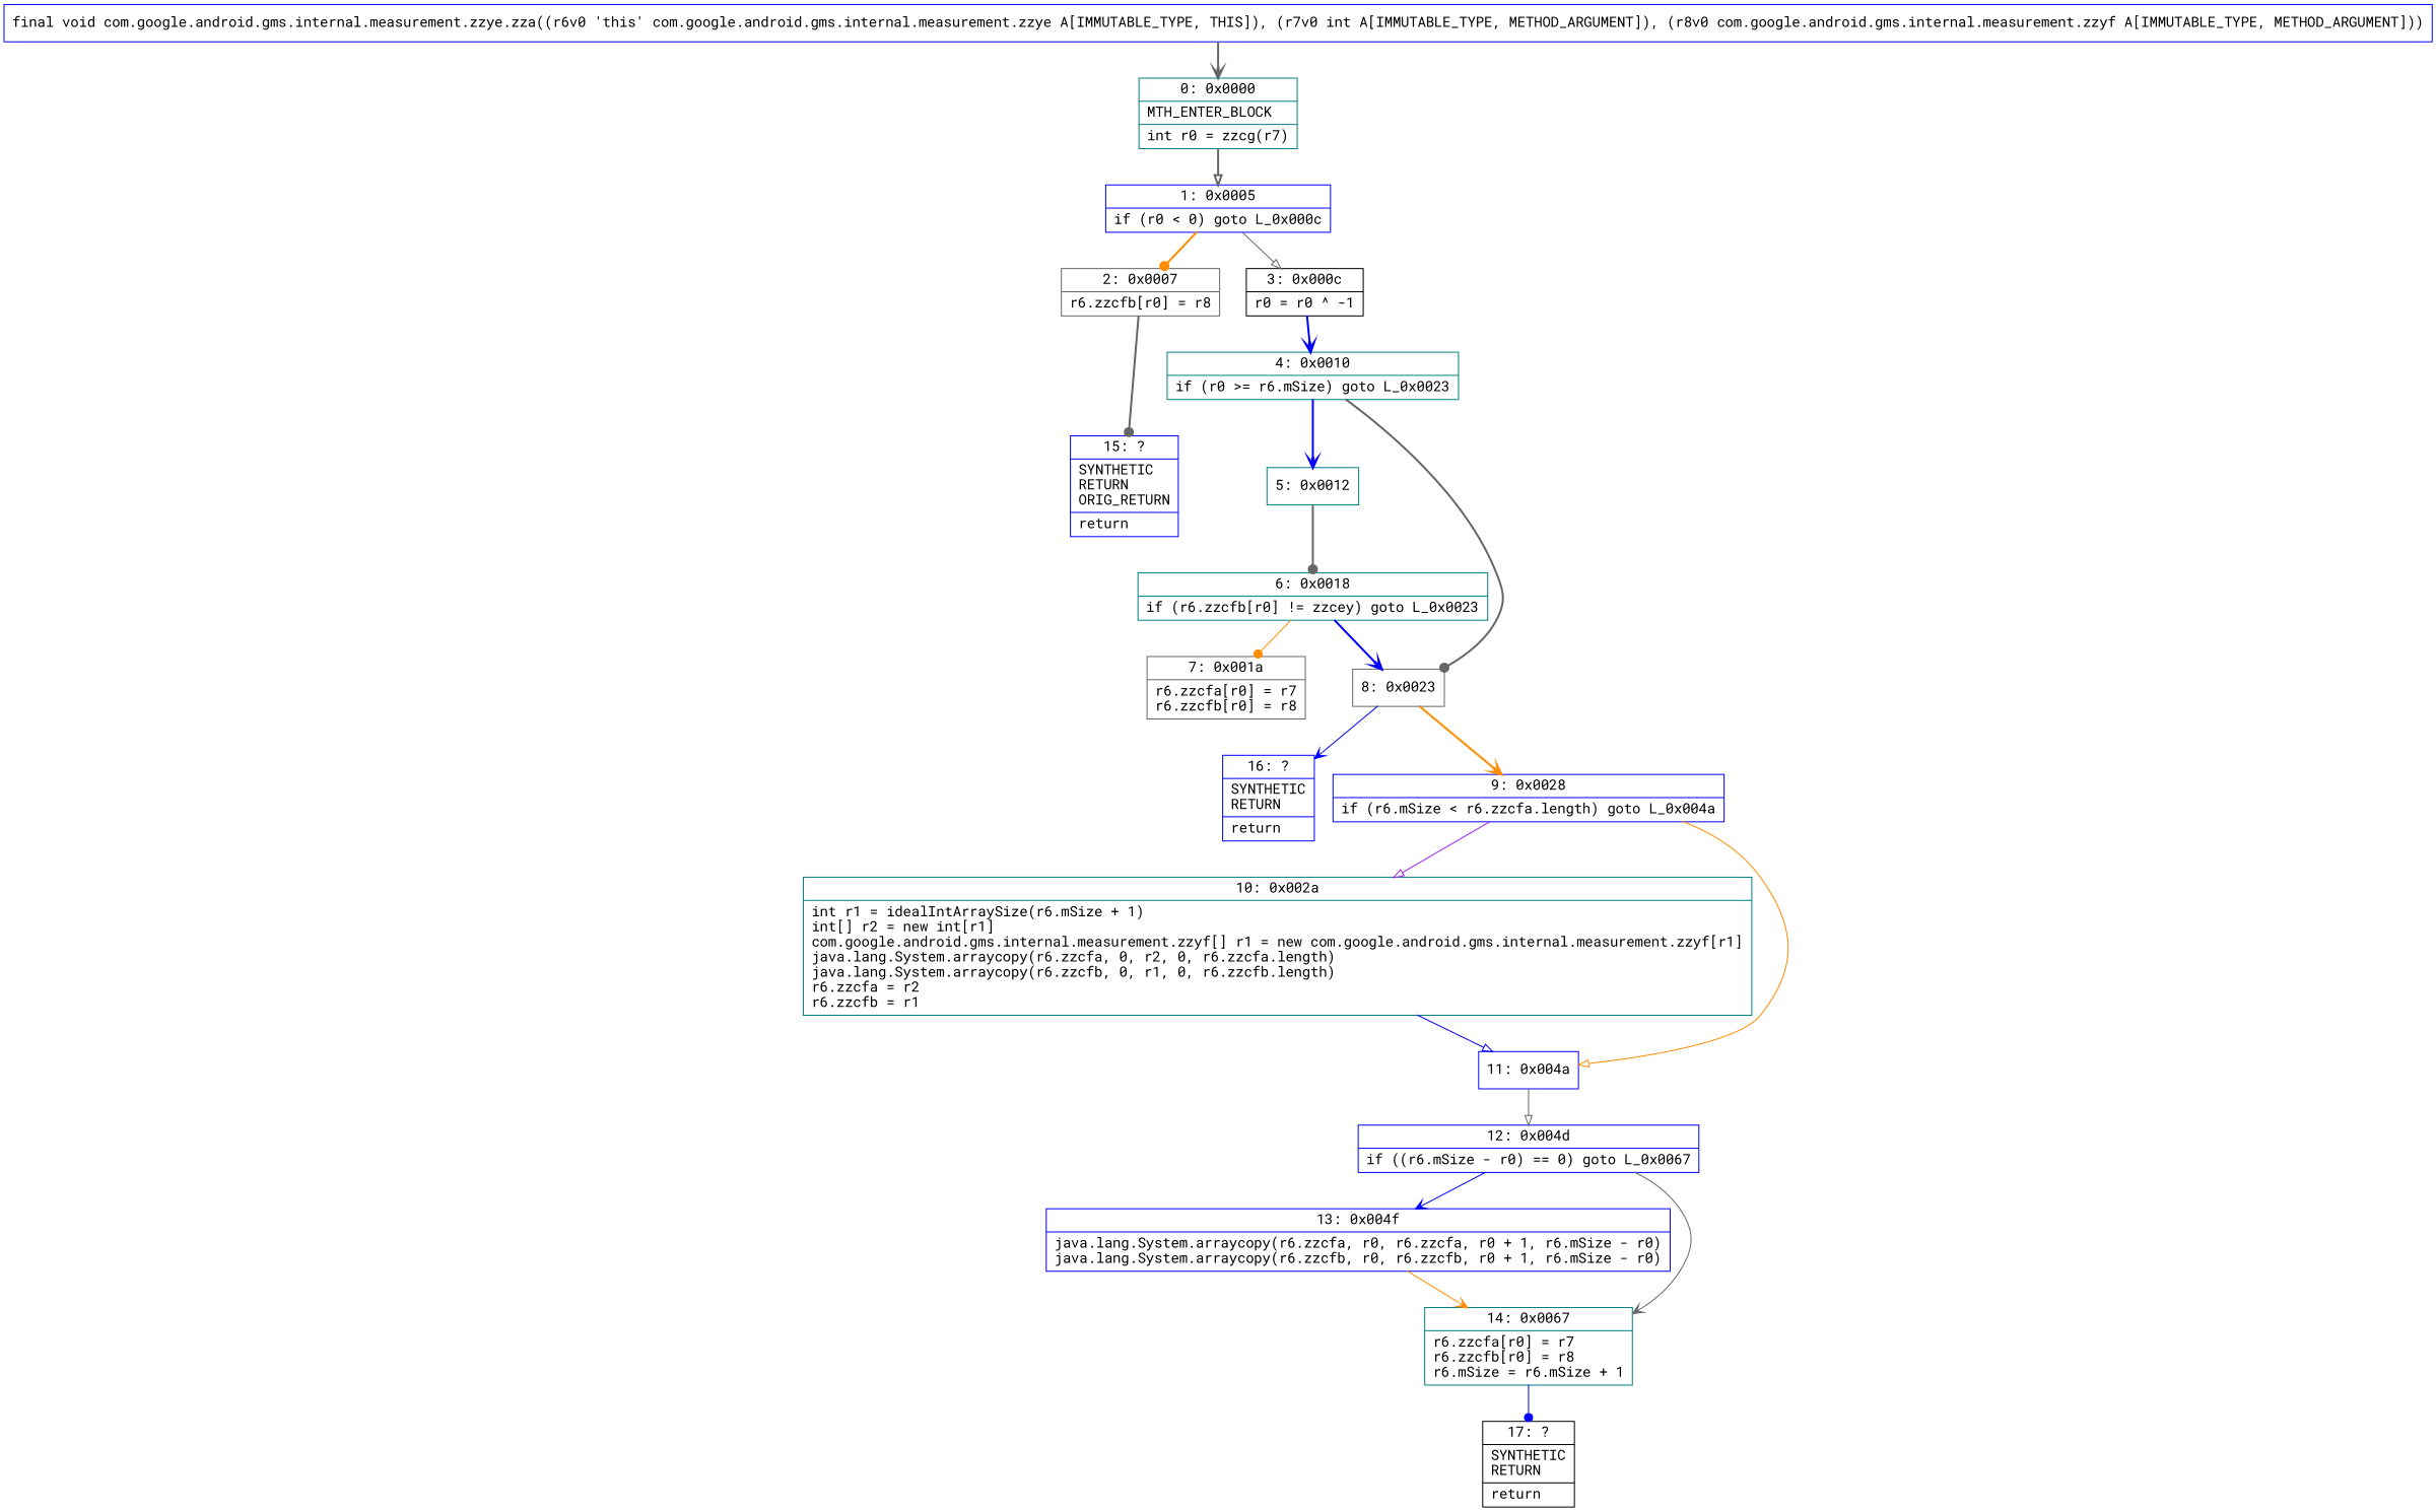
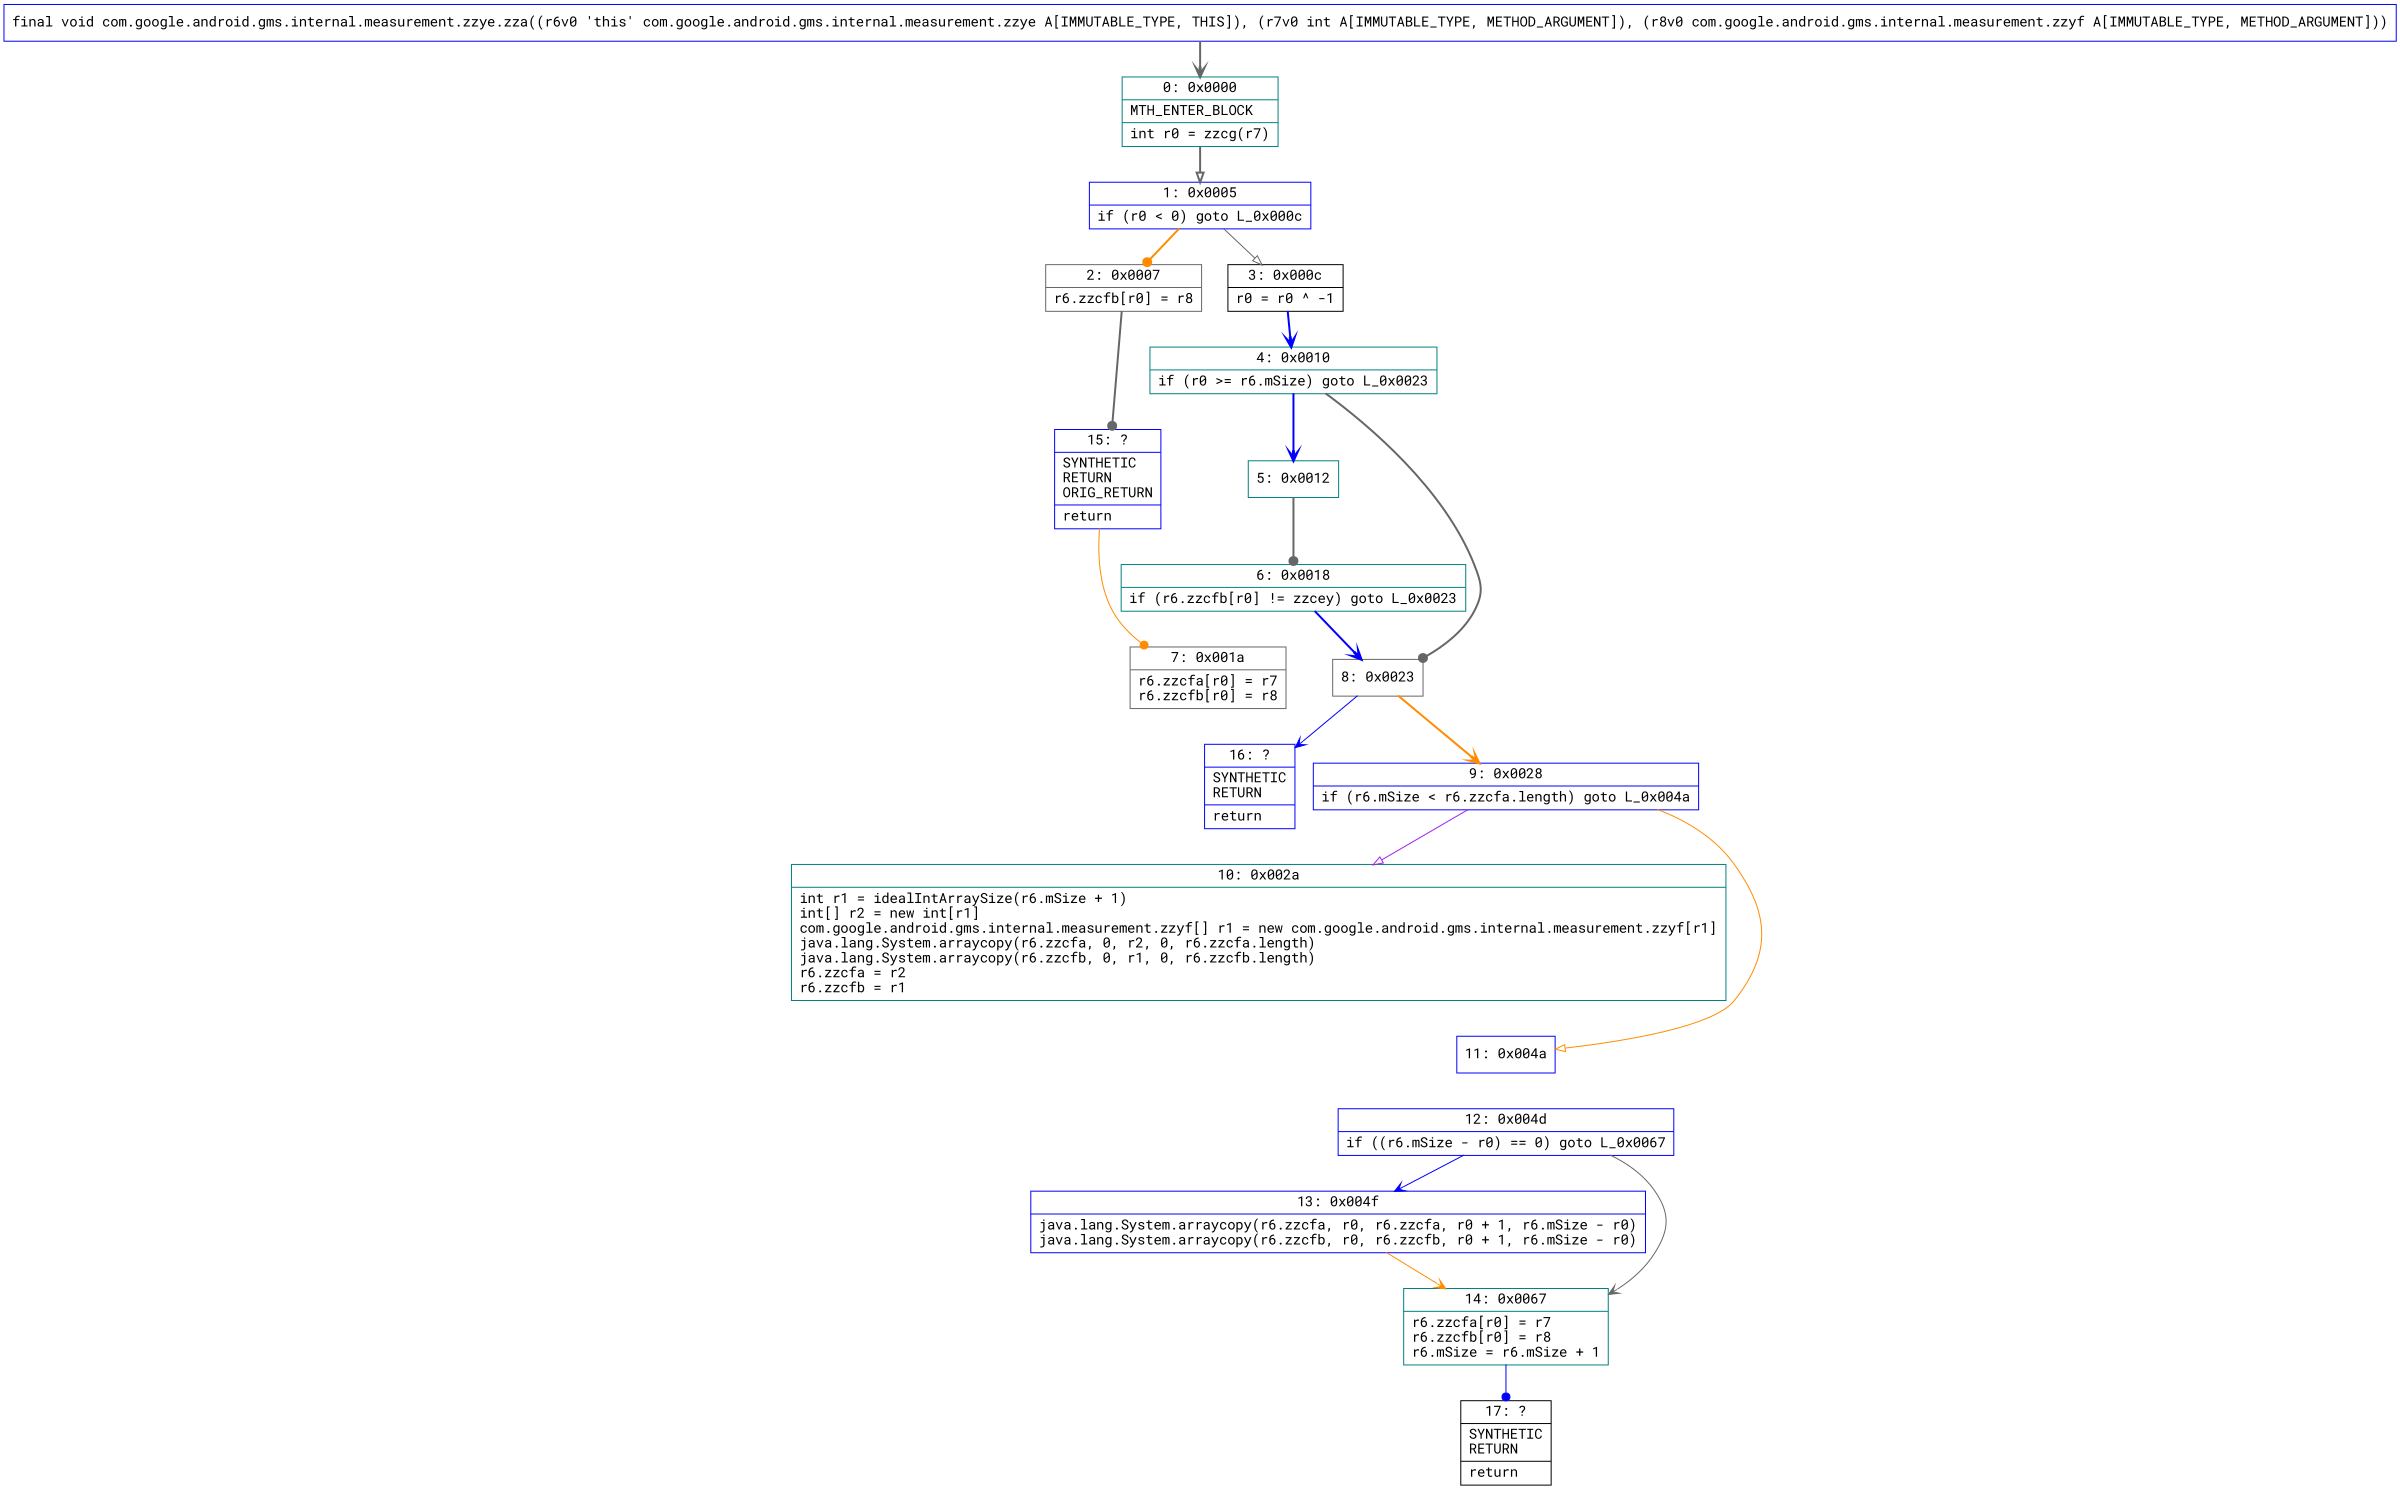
  digraph {
    fontname="Roboto Mono"
    node [color=blue fontname="Roboto Mono" shape=record]
    edge [arrowhead=vee color=gray40 fontname="Roboto Mono" style=solid]
    n1 [color=teal label="{0\:\ 0x0000|MTH_ENTER_BLOCK\l|int r0 = zzcg(r7)\l}"]
    n2 [label="{1\:\ 0x0005|if (r0 \< 0) goto L_0x000c\l}"]
    n3 [color=gray40 label="{2\:\ 0x0007|r6.zzcfb[r0] = r8\l}"]
    n4 [color=black label="{3\:\ 0x000c|r0 = r0 ^ \-1\l}"]
    n5 [label="{15\:\ ?|SYNTHETIC\lRETURN\lORIG_RETURN\l|return\l}"]
    n6 [color=teal label="{4\:\ 0x0010|if (r0 \>= r6.mSize) goto L_0x0023\l}"]
    n7 [color=teal label="{5\:\ 0x0012}"]
    n8 [color=gray40 label="{8\:\ 0x0023}"]
    n9 [color=teal label="{6\:\ 0x0018|if (r6.zzcfb[r0] != zzcey) goto L_0x0023\l}"]
    n10 [label="{16\:\ ?|SYNTHETIC\lRETURN\l|return\l}"]
    n11 [label="{9\:\ 0x0028|if (r6.mSize \< r6.zzcfa.length) goto L_0x004a\l}"]
    n12 [color=gray40 label="{7\:\ 0x001a|r6.zzcfa[r0] = r7\lr6.zzcfb[r0] = r8\l}"]
    n13 [color=teal label="{10\:\ 0x002a|int r1 = idealIntArraySize(r6.mSize + 1)\lint[] r2 = new int[r1]\lcom.google.android.gms.internal.measurement.zzyf[] r1 = new com.google.android.gms.internal.measurement.zzyf[r1]\ljava.lang.System.arraycopy(r6.zzcfa, 0, r2, 0, r6.zzcfa.length)\ljava.lang.System.arraycopy(r6.zzcfb, 0, r1, 0, r6.zzcfb.length)\lr6.zzcfa = r2\lr6.zzcfb = r1\l}"]
    n14 [label="{11\:\ 0x004a}"]
    n15 [label="{12\:\ 0x004d|if ((r6.mSize \- r0) == 0) goto L_0x0067\l}"]
    n16 [label="{13\:\ 0x004f|java.lang.System.arraycopy(r6.zzcfa, r0, r6.zzcfa, r0 + 1, r6.mSize \- r0)\ljava.lang.System.arraycopy(r6.zzcfb, r0, r6.zzcfb, r0 + 1, r6.mSize \- r0)\l}"]
    n17 [color=teal label="{14\:\ 0x0067|r6.zzcfa[r0] = r7\lr6.zzcfb[r0] = r8\lr6.mSize = r6.mSize + 1\l}"]
    n18 [color=black label="{17\:\ ?|SYNTHETIC\lRETURN\l|return\l}"]
    n19 [label="{final void com.google.android.gms.internal.measurement.zzye.zza((r6v0 'this' com.google.android.gms.internal.measurement.zzye A[IMMUTABLE_TYPE, THIS]), (r7v0 int A[IMMUTABLE_TYPE, METHOD_ARGUMENT]), (r8v0 com.google.android.gms.internal.measurement.zzyf A[IMMUTABLE_TYPE, METHOD_ARGUMENT])) }"]
    n1 -> n2 [arrowhead=onormal style=bold]
    n2 -> n3 [arrowhead=dot color=darkorange style=bold]
    n2 -> n4 [arrowhead=onormal]
    n3 -> n5 [arrowhead=dot style=bold]
    n4 -> n6 [color=blue style=bold]
    n6 -> n7 [color=blue style=bold]
    n6 -> n8 [arrowhead=dot style=bold]
    n7 -> n9 [arrowhead=dot style=bold]
    n8 -> n10 [color=blue]
    n8 -> n11 [color=darkorange style=bold]
    n9 -> n8 [color=blue style=bold]
-   n9 -> n12 [arrowhead=dot color=darkorange]
+   n5 -> n12 [arrowhead=dot color=darkorange]
    n11 -> n13 [arrowhead=onormal color=purple]
    n11 -> n14 [arrowhead=onormal color=darkorange]
-   n13 -> n14 [arrowhead=onormal color=blue]
-   n14 -> n15 [arrowhead=onormal]
    n15 -> n16 [color=blue]
    n15 -> n17
    n16 -> n17 [color=darkorange]
    n17 -> n18 [arrowhead=dot color=blue]
    n19 -> n1 [style=bold]
  }
